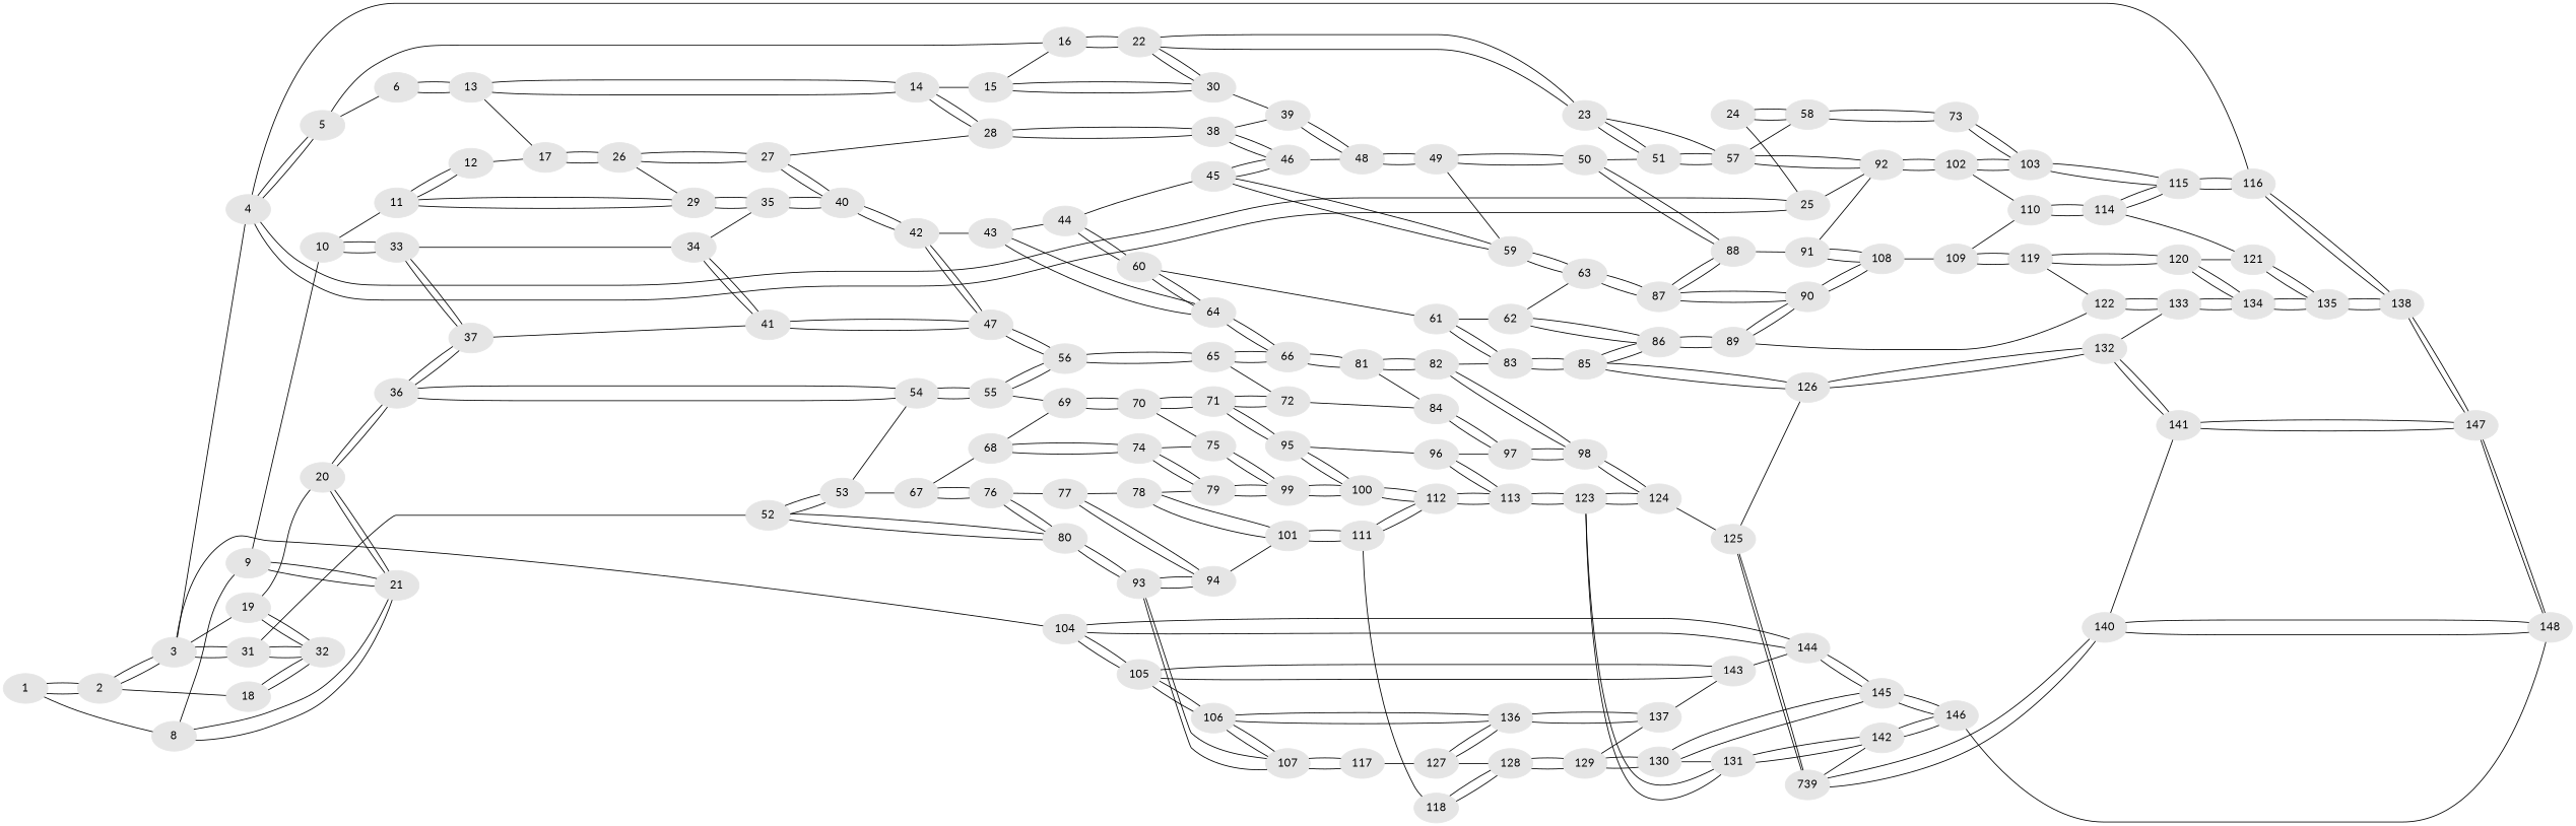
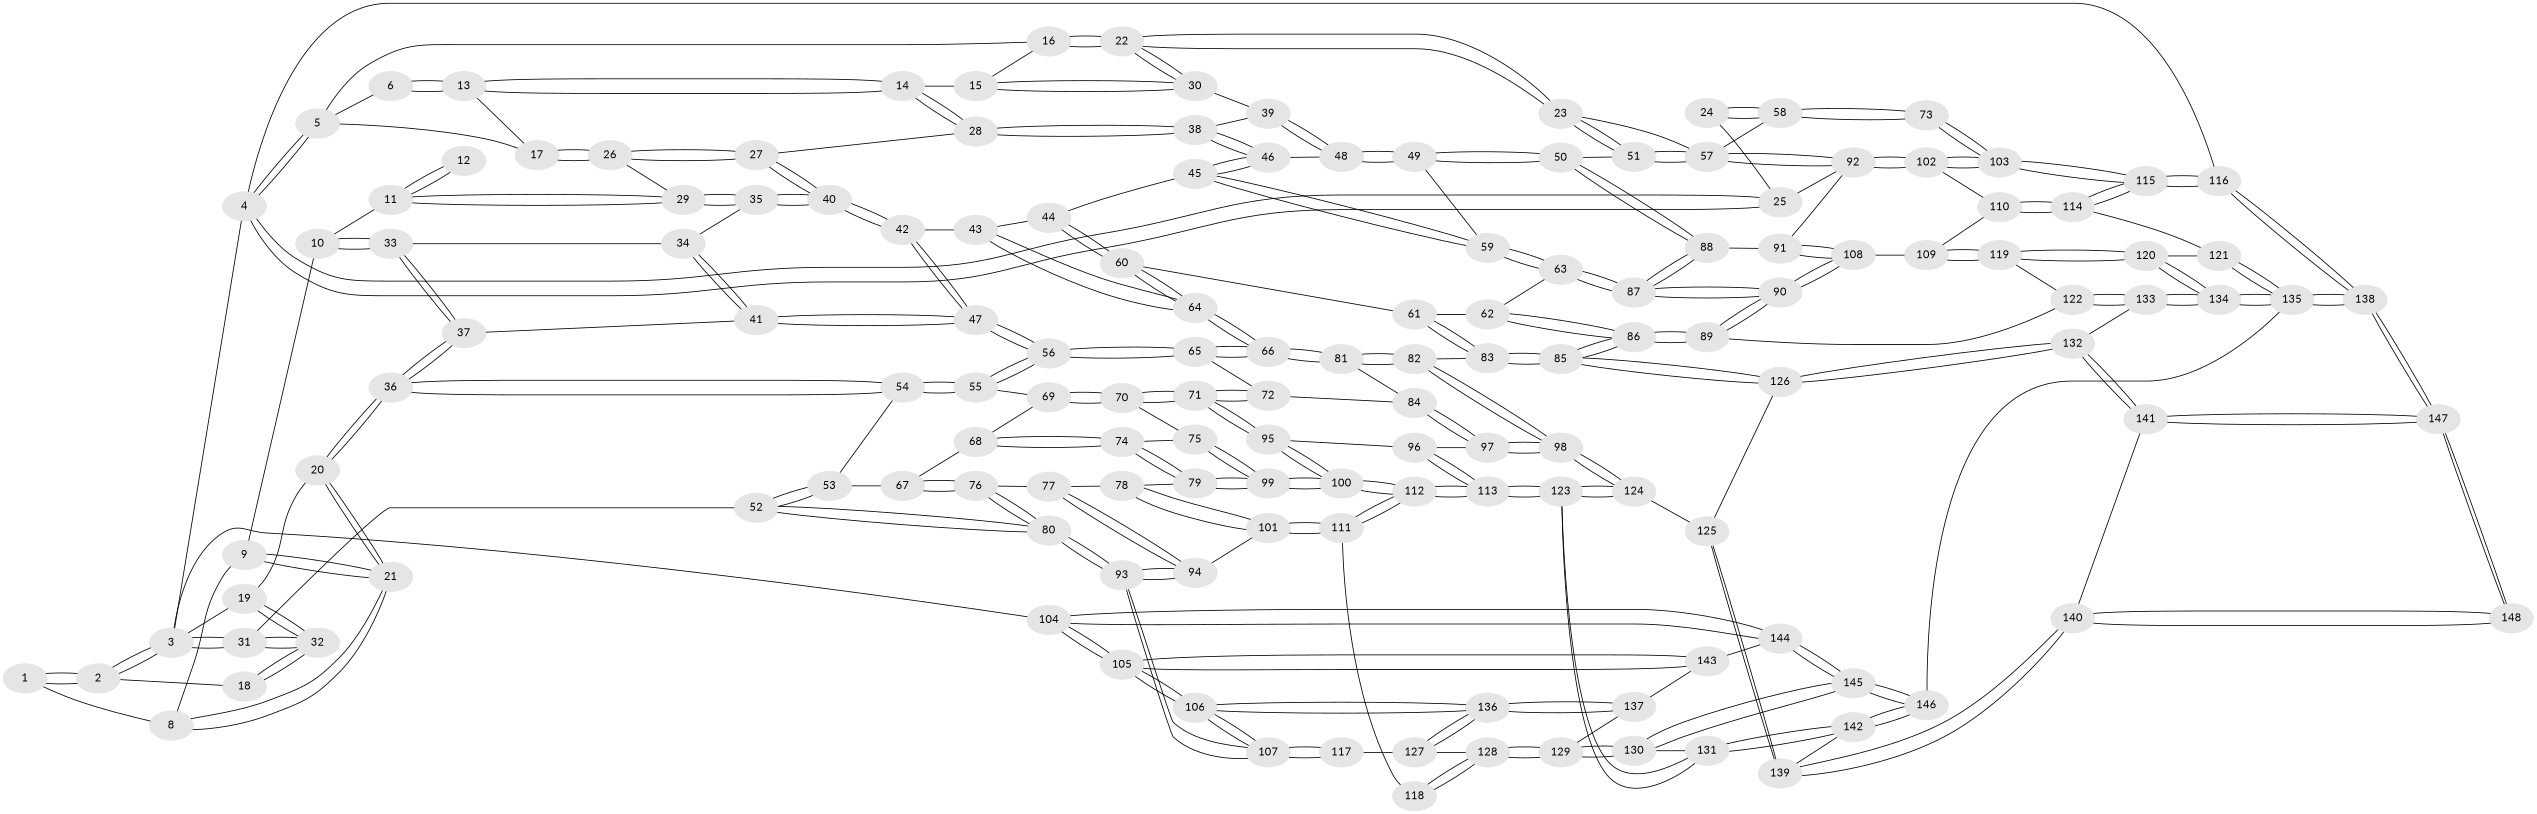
  graph {
    fontname=Lato
    rankdir=LR
    node [color=gray90 fontname=Lato style=filled]
    edge [fontname=Lato]
    1
    2
    8
    3
    18
    9
    21
    4
    31
    104
    19
    32
    5
    25
    116
    52
    105
    144
    6
    16
    92
    138
    13
    22
    17
    14
    12
    10
    11
    33
    29
    34
    37
    35
    26
    15
    28
    30
    38
    39
    23
    27
    20
    36
    54
    51
    57
    24
    58
    73
    103
    40
    42
    46
    48
    53
    80
    41
    47
    55
    49
    43
    56
    44
    64
    45
    60
    66
    59
    61
    63
    65
    50
    88
    91
    67
    93
    68
    76
    69
    70
    72
    102
    87
    62
    83
    86
    85
    89
    90
    81
    84
    82
    74
    77
    75
    79
    71
    95
    99
    96
    100
    97
    115
    78
    94
    101
    111
    107
    98
    124
    126
    132
    122
    108
    133
    109
    110
    117
    113
    112
    123
    125
    118
    114
    106
    143
    145
    136
    137
    127
    119
    120
    121
    128
    131
    135
    147
    129
    134
    142
-   139 [label=739]
+   139
    140
    141
    130
    146
    148
    1 -- 2
    1 -- 2
    1 -- 8
    2 -- 3
    2 -- 3
    2 -- 18
    8 -- 9
    8 -- 21
    8 -- 21
    3 -- 4
    3 -- 31
    3 -- 31
    3 -- 104
    3 -- 19
    18 -- 32
    18 -- 32
    9 -- 21
    9 -- 21
    9 -- 10
    4 -- 5
    4 -- 5
    4 -- 25
    4 -- 25
    4 -- 116
    31 -- 32
    31 -- 32
    31 -- 52
    104 -- 105
    104 -- 105
    104 -- 144
    104 -- 144
    19 -- 32
    19 -- 32
    19 -- 20
    5 -- 6
    5 -- 16
    25 -- 92
    116 -- 138
    116 -- 138
    52 -- 53
    52 -- 53
    52 -- 80
    52 -- 80
    105 -- 106
    105 -- 106
    105 -- 143
    105 -- 143
    144 -- 145
    144 -- 145
    6 -- 13
    6 -- 13
    16 -- 22
    16 -- 22
    92 -- 102
    92 -- 102
    138 -- 147
    138 -- 147
    13 -- 17
    13 -- 14
    13 -- 14
    22 -- 30
    22 -- 30
    22 -- 23
    22 -- 23
    17 -- 26
    17 -- 26
    14 -- 15
    14 -- 28
    14 -- 28
-   12 -- 17
+   5 -- 17
    10 -- 11
    10 -- 33
    10 -- 33
    11 -- 12
    11 -- 12
    11 -- 29
    11 -- 29
    33 -- 34
    33 -- 37
    33 -- 37
    29 -- 35
    29 -- 35
    34 -- 35
    34 -- 41
    34 -- 41
    37 -- 41
    35 -- 40
    35 -- 40
    26 -- 29
    26 -- 27
    26 -- 27
    15 -- 16
    15 -- 30
    15 -- 30
    28 -- 38
    28 -- 38
    30 -- 39
    38 -- 39
    38 -- 46
    38 -- 46
    39 -- 48
    39 -- 48
    23 -- 51
    23 -- 51
    23 -- 57
    27 -- 28
    27 -- 40
    27 -- 40
    20 -- 21
    20 -- 21
    20 -- 36
    20 -- 36
    36 -- 37
    36 -- 37
    36 -- 54
    36 -- 54
    54 -- 55
    54 -- 55
    51 -- 57
    51 -- 57
    57 -- 92
    57 -- 92
    57 -- 58
    24 -- 25
    24 -- 58
    24 -- 58
    58 -- 73
    58 -- 73
    73 -- 103
    73 -- 103
    103 -- 115
    103 -- 115
    40 -- 42
    40 -- 42
    42 -- 47
    42 -- 47
    42 -- 43
    46 -- 48
    48 -- 49
    48 -- 49
    53 -- 54
    53 -- 67
    80 -- 93
    80 -- 93
    41 -- 47
    41 -- 47
    47 -- 56
    47 -- 56
    55 -- 56
    55 -- 56
    55 -- 69
    49 -- 59
    49 -- 50
    49 -- 50
    43 -- 44
    43 -- 64
    43 -- 64
    56 -- 65
    56 -- 65
    44 -- 45
    44 -- 60
    44 -- 60
    64 -- 66
    64 -- 66
    45 -- 46
    45 -- 46
    45 -- 59
    45 -- 59
    60 -- 64
    60 -- 64
    60 -- 61
    66 -- 81
    66 -- 81
    59 -- 63
    59 -- 63
    61 -- 62
    61 -- 83
    61 -- 83
    63 -- 87
    63 -- 87
    65 -- 66
    65 -- 66
    65 -- 72
    50 -- 51
    50 -- 88
    50 -- 88
    88 -- 91
    91 -- 92
    91 -- 108
    91 -- 108
    67 -- 68
    67 -- 76
    67 -- 76
    93 -- 94
    93 -- 94
    93 -- 107
    93 -- 107
    68 -- 69
    68 -- 74
    68 -- 74
    76 -- 80
    76 -- 80
    76 -- 77
    69 -- 70
    69 -- 70
    70 -- 75
    70 -- 71
    70 -- 71
    72 -- 84
    102 -- 103
    102 -- 103
    102 -- 110
    87 -- 88
    87 -- 88
    87 -- 90
    87 -- 90
    62 -- 63
    62 -- 86
    62 -- 86
    83 -- 85
    83 -- 85
    86 -- 89
    86 -- 89
    85 -- 86
    85 -- 86
    85 -- 126
    85 -- 126
    89 -- 90
    89 -- 90
    89 -- 122
    90 -- 108
    90 -- 108
    81 -- 84
    81 -- 82
    81 -- 82
    84 -- 97
    84 -- 97
    82 -- 83
    82 -- 98
    82 -- 98
    74 -- 75
    74 -- 79
    74 -- 79
    77 -- 78
    77 -- 94
    77 -- 94
    75 -- 99
    75 -- 99
    79 -- 99
    79 -- 99
    71 -- 72
    71 -- 72
    71 -- 95
    71 -- 95
    95 -- 96
    95 -- 100
    95 -- 100
    99 -- 100
    99 -- 100
    96 -- 97
    96 -- 113
    96 -- 113
    100 -- 112
    100 -- 112
    97 -- 98
    97 -- 98
    115 -- 116
    115 -- 116
    78 -- 79
    78 -- 101
    78 -- 101
    94 -- 101
    101 -- 111
    101 -- 111
    111 -- 112
    111 -- 112
    111 -- 118
    107 -- 117
    107 -- 117
    98 -- 124
    98 -- 124
    124 -- 125
    126 -- 132
    126 -- 132
    132 -- 133
    132 -- 141
    132 -- 141
    122 -- 133
    122 -- 133
    108 -- 109
    133 -- 134
    133 -- 134
    109 -- 110
    109 -- 119
    109 -- 119
    110 -- 114
    110 -- 114
    117 -- 127
    113 -- 123
    113 -- 123
    112 -- 113
    112 -- 113
    123 -- 124
    123 -- 124
    123 -- 131
    123 -- 131
    125 -- 126
    125 -- 139
    125 -- 139
    118 -- 128
    118 -- 128
    114 -- 115
    114 -- 115
    114 -- 121
    106 -- 107
    106 -- 107
    106 -- 136
    106 -- 136
    143 -- 144
    145 -- 146
    145 -- 146
    136 -- 137
    136 -- 137
    137 -- 143
    127 -- 136
    127 -- 136
    127 -- 128
    119 -- 122
    119 -- 120
    119 -- 120
    120 -- 121
    120 -- 134
    120 -- 134
    121 -- 135
    121 -- 135
    128 -- 129
    128 -- 129
    131 -- 142
    131 -- 142
    135 -- 138
    135 -- 138
    147 -- 148
    147 -- 148
    129 -- 137
    129 -- 130
    129 -- 130
    134 -- 135
    134 -- 135
    142 -- 146
    142 -- 146
    139 -- 142
    139 -- 140
    139 -- 140
    140 -- 141
    140 -- 148
    140 -- 148
    141 -- 147
    141 -- 147
    130 -- 145
    130 -- 145
    130 -- 131
-   146 -- 148
+   146 -- 135
  }
